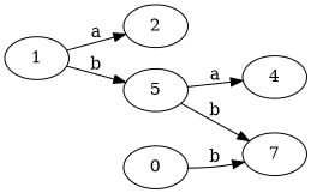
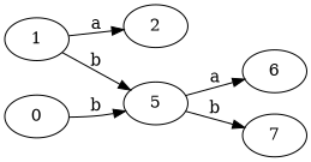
  strict digraph {
    rankdir=LR
    1
    2
    5
-   4
+   4 [label=6]
    n5 [label=7]
    0
    1 -> 2 [label=a]
    1 -> 5 [label=b]
    5 -> 4 [label=a]
    5 -> n5 [label=b]
-   0 -> n5 [label=b]
+   0 -> 5 [label=b]
  }
